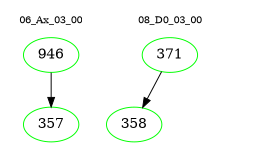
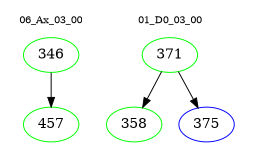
  digraph {
    node [color=green]
    edge [color=black]
-   n1 [label=946]
-   n2 [label=357]
+   n1 [label=346]
+   n2 [label=457]
    n3 [label=371]
    n4 [label=358]
+   n5 [color=blue label=375]
    subgraph cluster_1 {
      color=white
      fontsize=10
      label="06_Ax_03_00"
      n1
      n2
    }
    subgraph cluster_2 {
      color=white
      fontsize=10
-     label="08_D0_03_00"
+     label="01_D0_03_00"
      n3
      n4
+     n5
    }
    n1 -> n2
    n3 -> n4
+   n3 -> n5
  }
